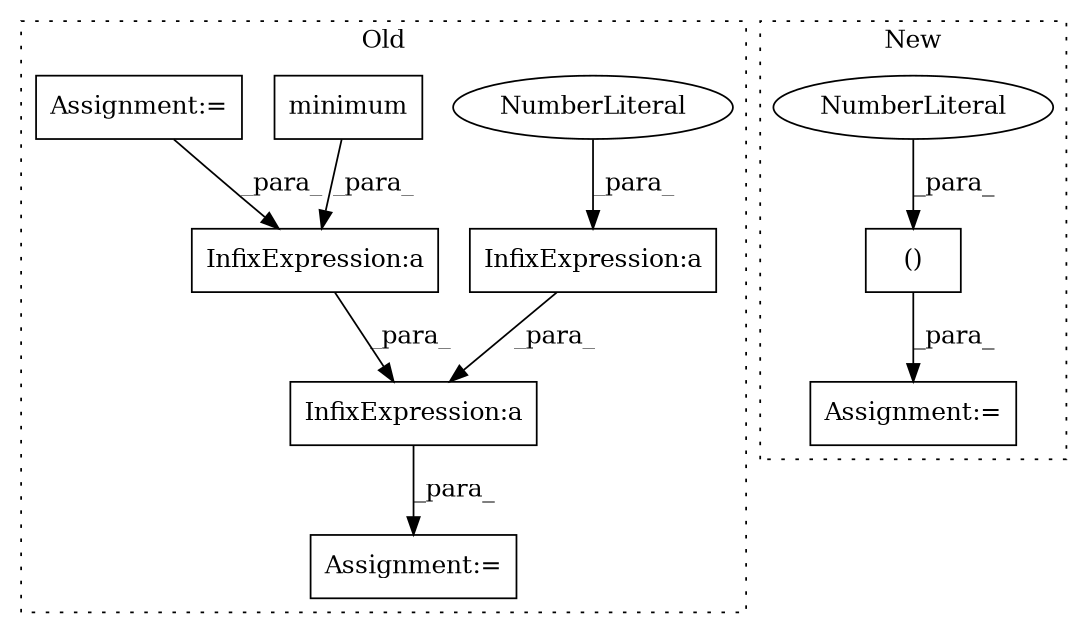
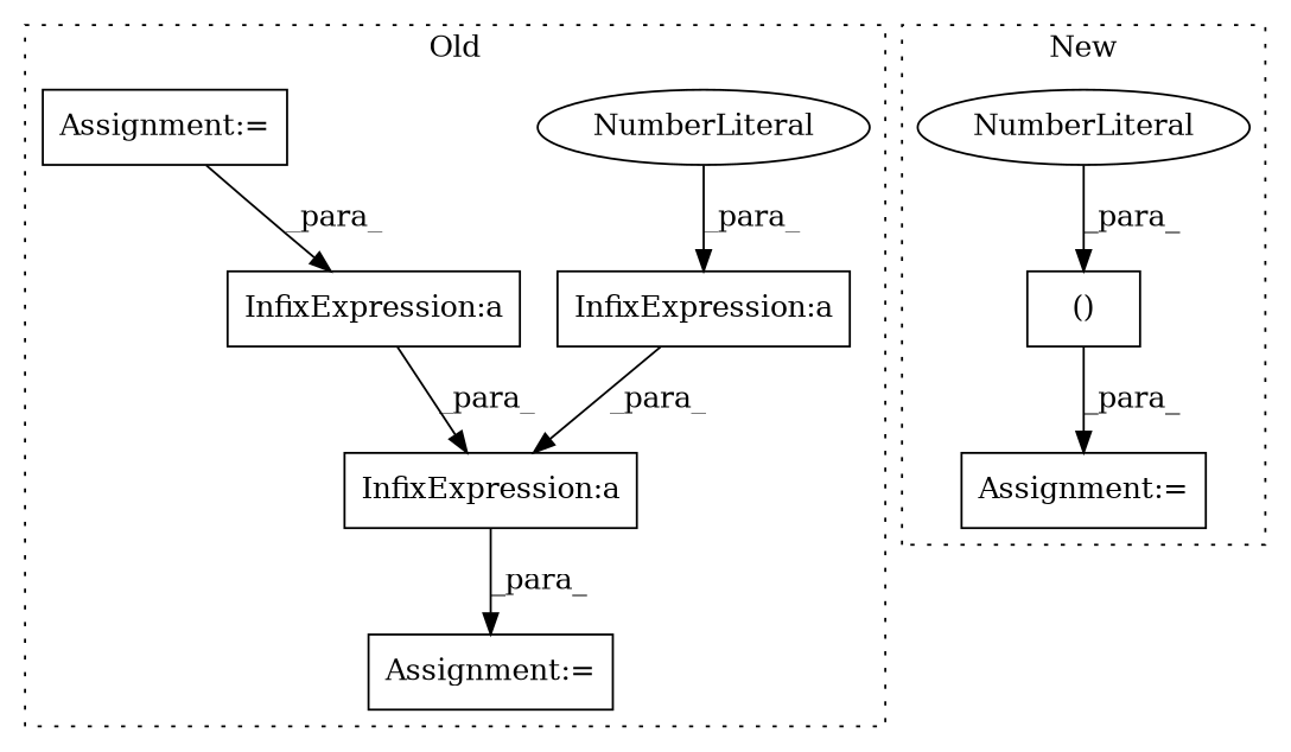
  digraph {
    node [a=7 l=1 s=6587 shape=box]
-   n1 [a=32 l="8,1" label=minimum s="6582,6675"]
    n2 [label="Assignment:=" s=6748]
    n3 [a=27 l=3 label="InfixExpression:a" s=6413]
    n4 [a=27 l=3 label="InfixExpression:a" s=6719]
    n5 [a=27 l=3 label="InfixExpression:a" s=6754]
    n6 [a=34 l=3 label=NumberLiteral s=6416 shape=ellipse]
    n7 [label="Assignment:=" s=6462]
    n8 [a=106 l=30 label="()"]
    n9 [label="Assignment:=" s=6546]
    n10 [a=34 label=NumberLiteral shape=ellipse]
    subgraph cluster_1 {
      label=Old
      style=dotted
-     n1
      n2
      n3
      n4
      n5
      n6
      n7
    }
    subgraph cluster_2 {
      label=New
      style=dotted
      n8
      n9
      n10
    }
-   n1 -> n4 [label=_para_]
    n3 -> n5 [label=_para_]
    n4 -> n5 [label=_para_]
    n5 -> n2 [label=_para_]
    n6 -> n3 [label=_para_]
    n7 -> n4 [label=_para_]
    n8 -> n9 [label=_para_]
    n10 -> n8 [label=_para_]
  }
